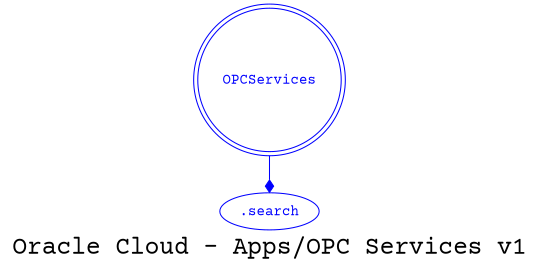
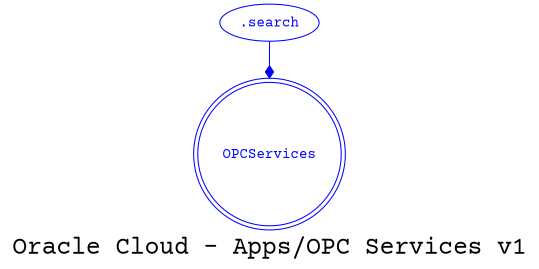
  digraph {
    fontsize=24
    label="Oracle Cloud - Apps/OPC Services v1"
    splines=true
    fontname="Courier Prime"
    node [color=blue fontcolor=blue fontname="Courier Prime"]
    OPCServices [shape=doublecircle]
    ".search" [shape=ellipse]
-   OPCServices -> ".search" [arrowhead=diamond arrowtail=none color=blue fontcolor=blue fontname="Courier Prime"]
+   ".search" -> OPCServices [arrowhead=diamond arrowtail=none color=blue fontcolor=blue fontname="Courier Prime"]
  }
